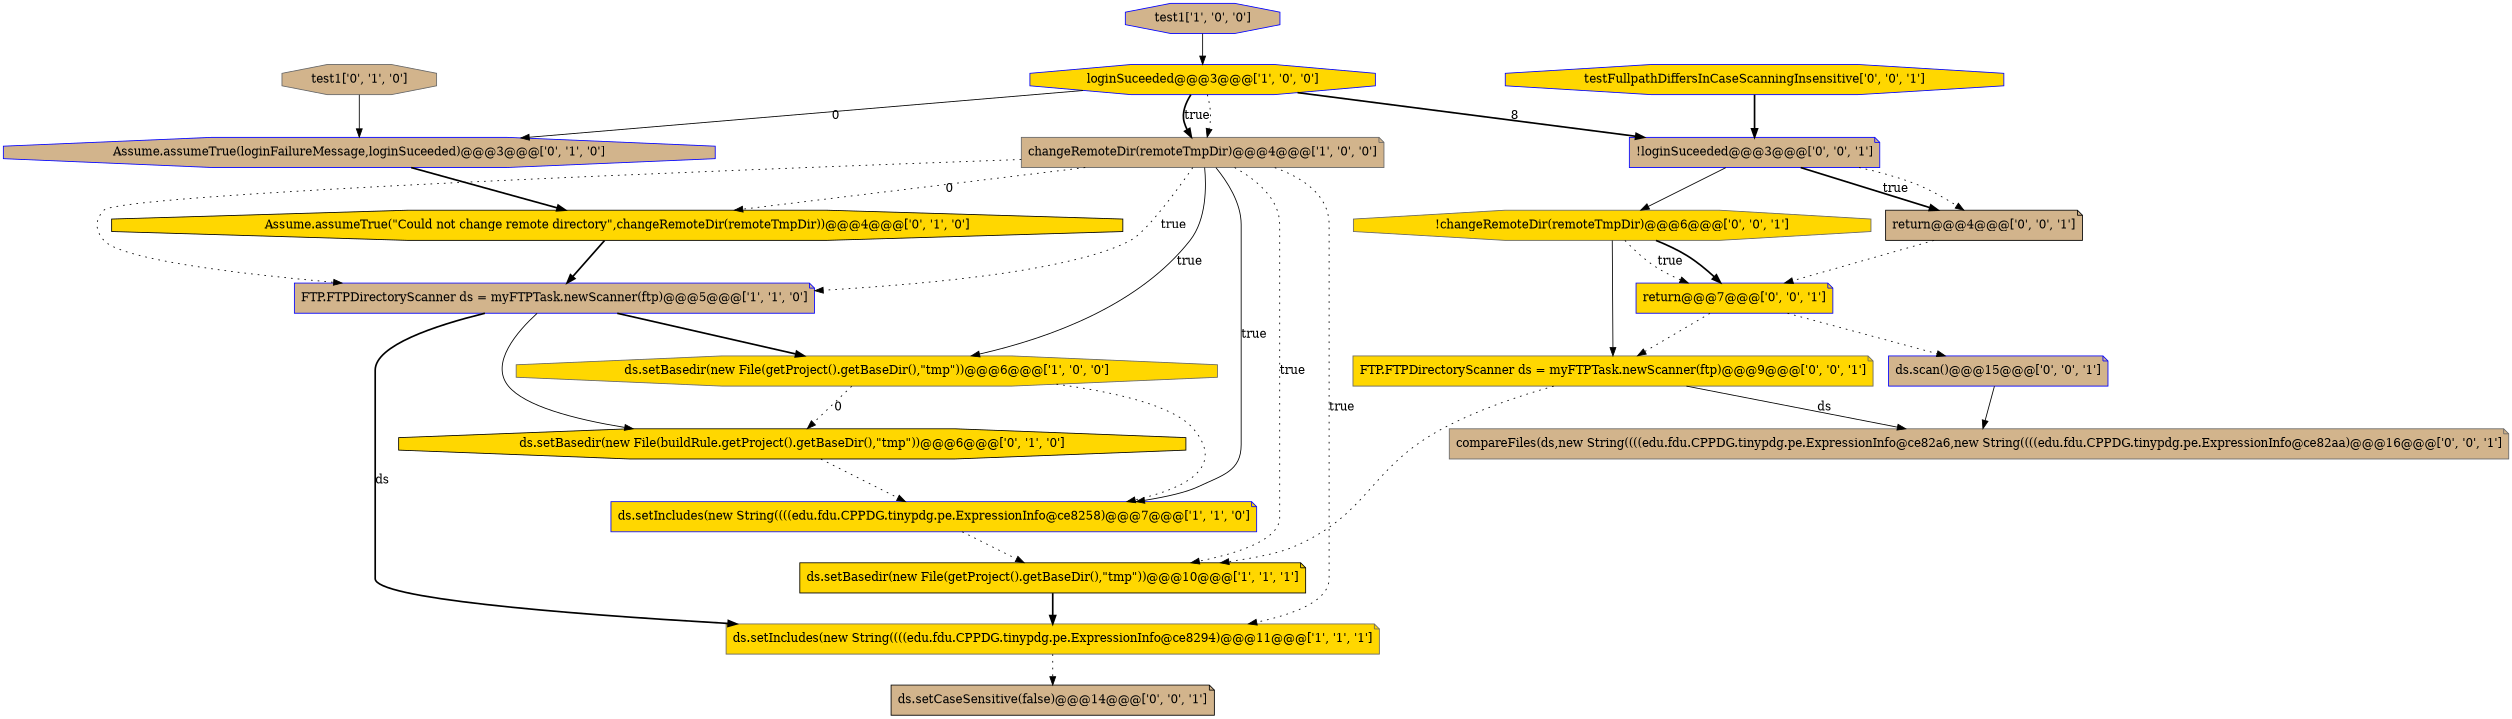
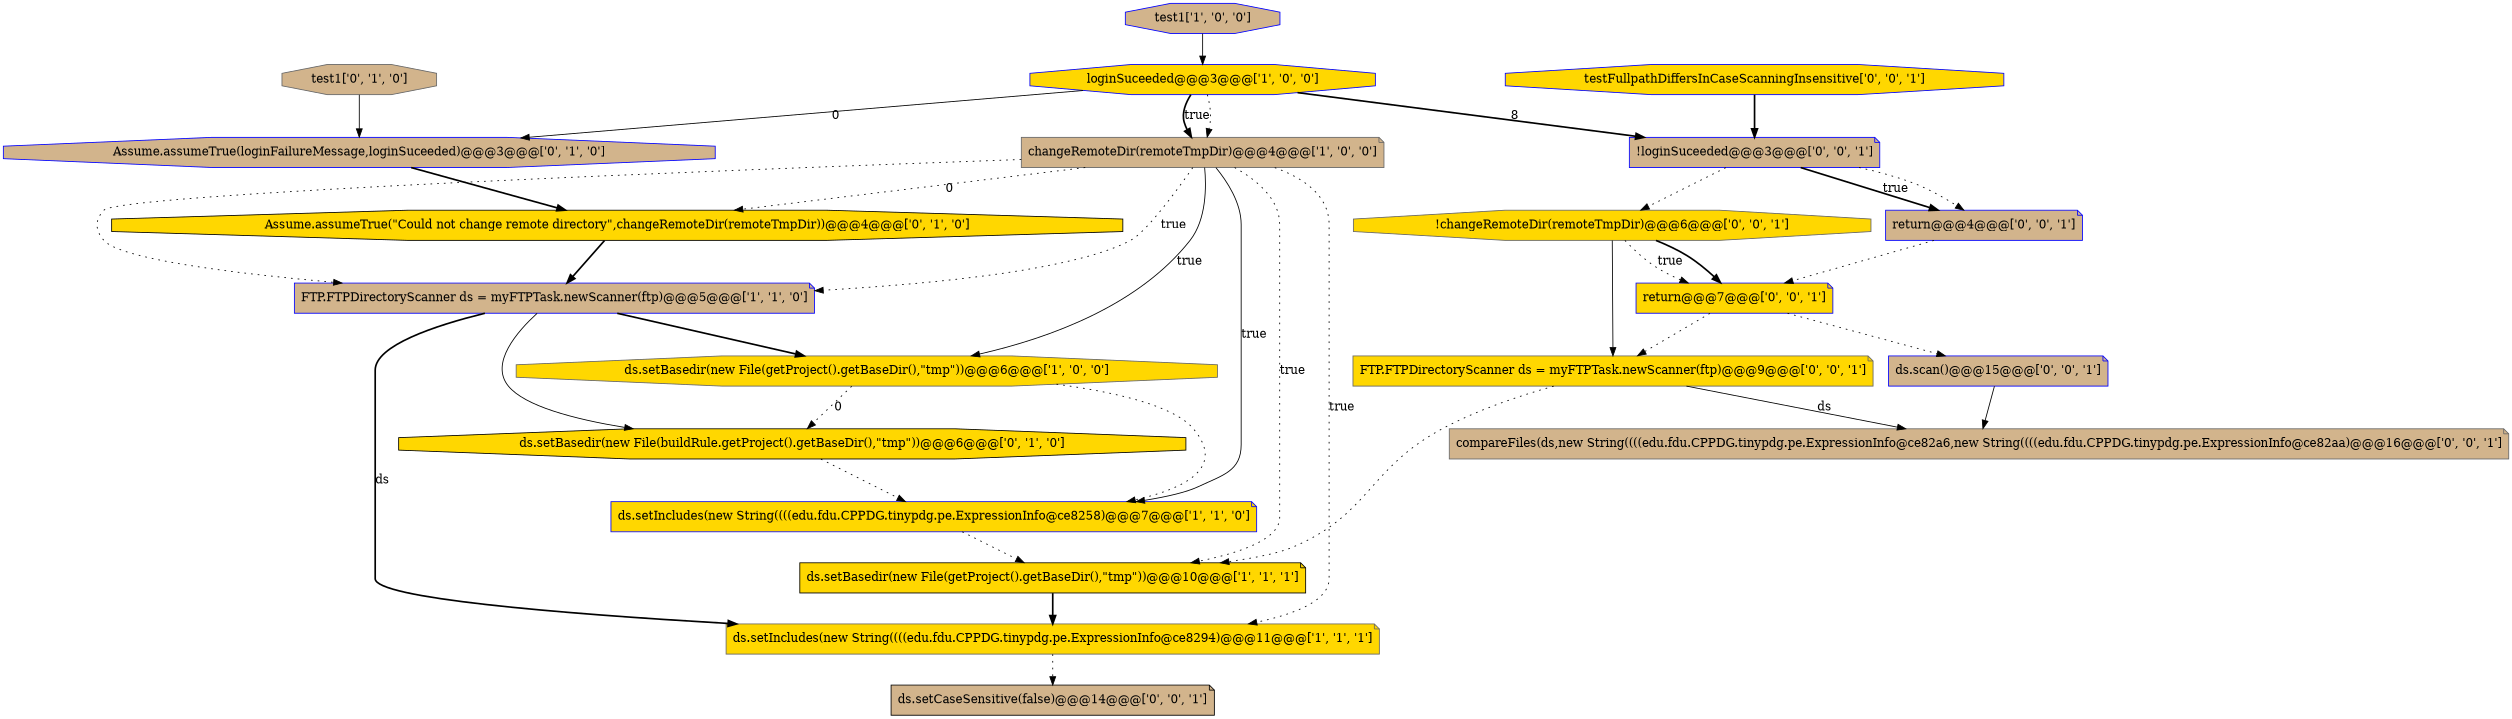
  digraph {
    node [color=blue fillcolor=gold shape=note style=filled]
    edge [style=dotted]
    n1 [color=gray40 fillcolor=tan label="changeRemoteDir(remoteTmpDir)@@@4@@@['1', '0', '0']"]
    n2 [color=gray40 label="ds.setBasedir(new File(getProject().getBaseDir(),\"tmp\"))@@@6@@@['1', '0', '0']" shape=octagon]
    n3 [color=black label="Assume.assumeTrue(\"Could not change remote directory\",changeRemoteDir(remoteTmpDir))@@@4@@@['0', '1', '0']" shape=octagon]
    n4 [fillcolor=tan label="FTP.FTPDirectoryScanner ds = myFTPTask.newScanner(ftp)@@@5@@@['1', '1', '0']"]
    n5 [color=black label="ds.setBasedir(new File(getProject().getBaseDir(),\"tmp\"))@@@10@@@['1', '1', '1']"]
    n6 [color=gray40 label="ds.setIncludes(new String((((edu.fdu.CPPDG.tinypdg.pe.ExpressionInfo@ce8294)@@@11@@@['1', '1', '1']"]
    n7 [label="ds.setIncludes(new String((((edu.fdu.CPPDG.tinypdg.pe.ExpressionInfo@ce8258)@@@7@@@['1', '1', '0']"]
    n8 [color=black label="ds.setBasedir(new File(buildRule.getProject().getBaseDir(),\"tmp\"))@@@6@@@['0', '1', '0']" shape=octagon]
    n9 [color=black fillcolor=tan label="ds.setCaseSensitive(false)@@@14@@@['0', '0', '1']"]
    n10 [label="return@@@7@@@['0', '0', '1']"]
    n11 [color=gray40 label="FTP.FTPDirectoryScanner ds = myFTPTask.newScanner(ftp)@@@9@@@['0', '0', '1']"]
    n12 [fillcolor=tan label="ds.scan()@@@15@@@['0', '0', '1']"]
    n13 [color=gray40 fillcolor=tan label="compareFiles(ds,new String((((edu.fdu.CPPDG.tinypdg.pe.ExpressionInfo@ce82a6,new String((((edu.fdu.CPPDG.tinypdg.pe.ExpressionInfo@ce82aa)@@@16@@@['0', '0', '1']"]
    n14 [color=gray40 fillcolor=tan label="test1['0', '1', '0']" shape=octagon]
    n15 [fillcolor=tan label="Assume.assumeTrue(loginFailureMessage,loginSuceeded)@@@3@@@['0', '1', '0']" shape=octagon]
    n16 [color=gray40 label="!changeRemoteDir(remoteTmpDir)@@@6@@@['0', '0', '1']" shape=octagon]
-   n17 [color=black fillcolor=tan label="return@@@4@@@['0', '0', '1']"]
+   n17 [fillcolor=tan label="return@@@4@@@['0', '0', '1']"]
    n18 [fillcolor=tan label="test1['1', '0', '0']" shape=octagon]
    n19 [label="loginSuceeded@@@3@@@['1', '0', '0']" shape=octagon]
    n20 [fillcolor=tan label="!loginSuceeded@@@3@@@['0', '0', '1']"]
    n21 [label="testFullpathDiffersInCaseScanningInsensitive['0', '0', '1']" shape=octagon]
    n1 -> n2 [label=true style=solid]
    n1 -> n3 [label=0]
    n1 -> n4
    n1 -> n4 [label=true]
    n1 -> n5 [label=true]
    n1 -> n6 [label=true]
    n1 -> n7 [label=true style=solid]
    n2 -> n7
    n2 -> n8 [label=0]
    n3 -> n4 [style=bold]
    n4 -> n2 [style=bold]
    n4 -> n6 [label=ds style=bold]
    n4 -> n8 [style=solid]
    n5 -> n6 [style=bold]
    n6 -> n9
    n7 -> n5
    n8 -> n7
    n10 -> n11
    n10 -> n12
    n11 -> n5
    n11 -> n13 [label=ds style=solid]
    n12 -> n13 [style=solid]
    n14 -> n15 [style=solid]
    n15 -> n3 [style=bold]
    n16 -> n10 [style=bold]
    n16 -> n10 [label=true]
    n16 -> n11 [style=solid]
    n17 -> n10
    n18 -> n19 [style=solid]
    n19 -> n1 [label=true style=bold]
    n19 -> n1
    n19 -> n15 [label=0 style=solid]
    n19 -> n20 [label=8 style=bold]
-   n20 -> n16 [style=solid]
+   n20 -> n16
    n20 -> n17 [label=true style=bold]
    n20 -> n17
    n21 -> n20 [style=bold]
  }
